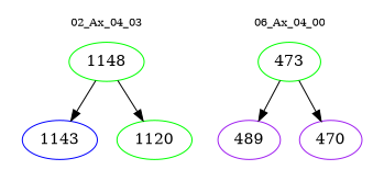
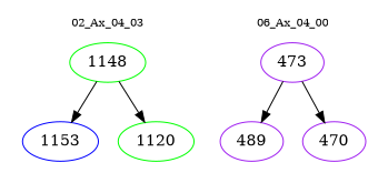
  digraph {
    node [color=green]
    edge [color=black]
    n1 [label=1148]
-   n2 [color=blue label=1143]
+   n2 [color=blue label=1153]
    n3 [label=1120]
-   n4 [label=473]
+   n4 [color=purple label=473]
    n5 [color=purple label=489]
    n6 [color=purple label=470]
    subgraph cluster_1 {
      color=white
      fontsize=10
      label="02_Ax_04_03"
      n1
      n2
      n3
    }
    subgraph cluster_2 {
      color=white
      fontsize=10
      label="06_Ax_04_00"
      n4
      n5
      n6
    }
    n1 -> n2
    n1 -> n3
    n4 -> n5
    n4 -> n6
  }
